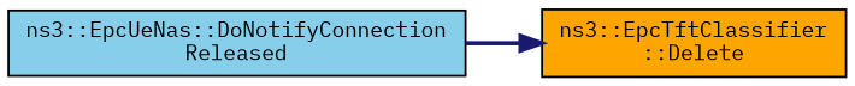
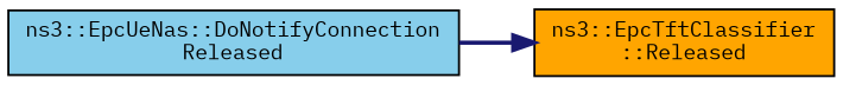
  digraph {
    rankdir=RL
    fontname="IBM Plex Mono"
    node [color=black fontname="IBM Plex Mono" fontsize=10 shape=record style=filled]
-   n1 [fillcolor=orange fontcolor=black height=0.2 label="ns3::EpcTftClassifier\l::Delete" width=0.4]
+   n1 [fillcolor=orange fontcolor=black height=0.2 label="ns3::EpcTftClassifier\l::Released" width=0.4]
    n2 [fillcolor=skyblue height=0.2 label="ns3::EpcUeNas::DoNotifyConnection\lReleased" width=0.4]
    n1 -> n2 [color=midnightblue dir=back fontname="IBM Plex Mono" fontsize=10 labelfontname=Helvetica labelfontsize=10 style=bold]
  }
